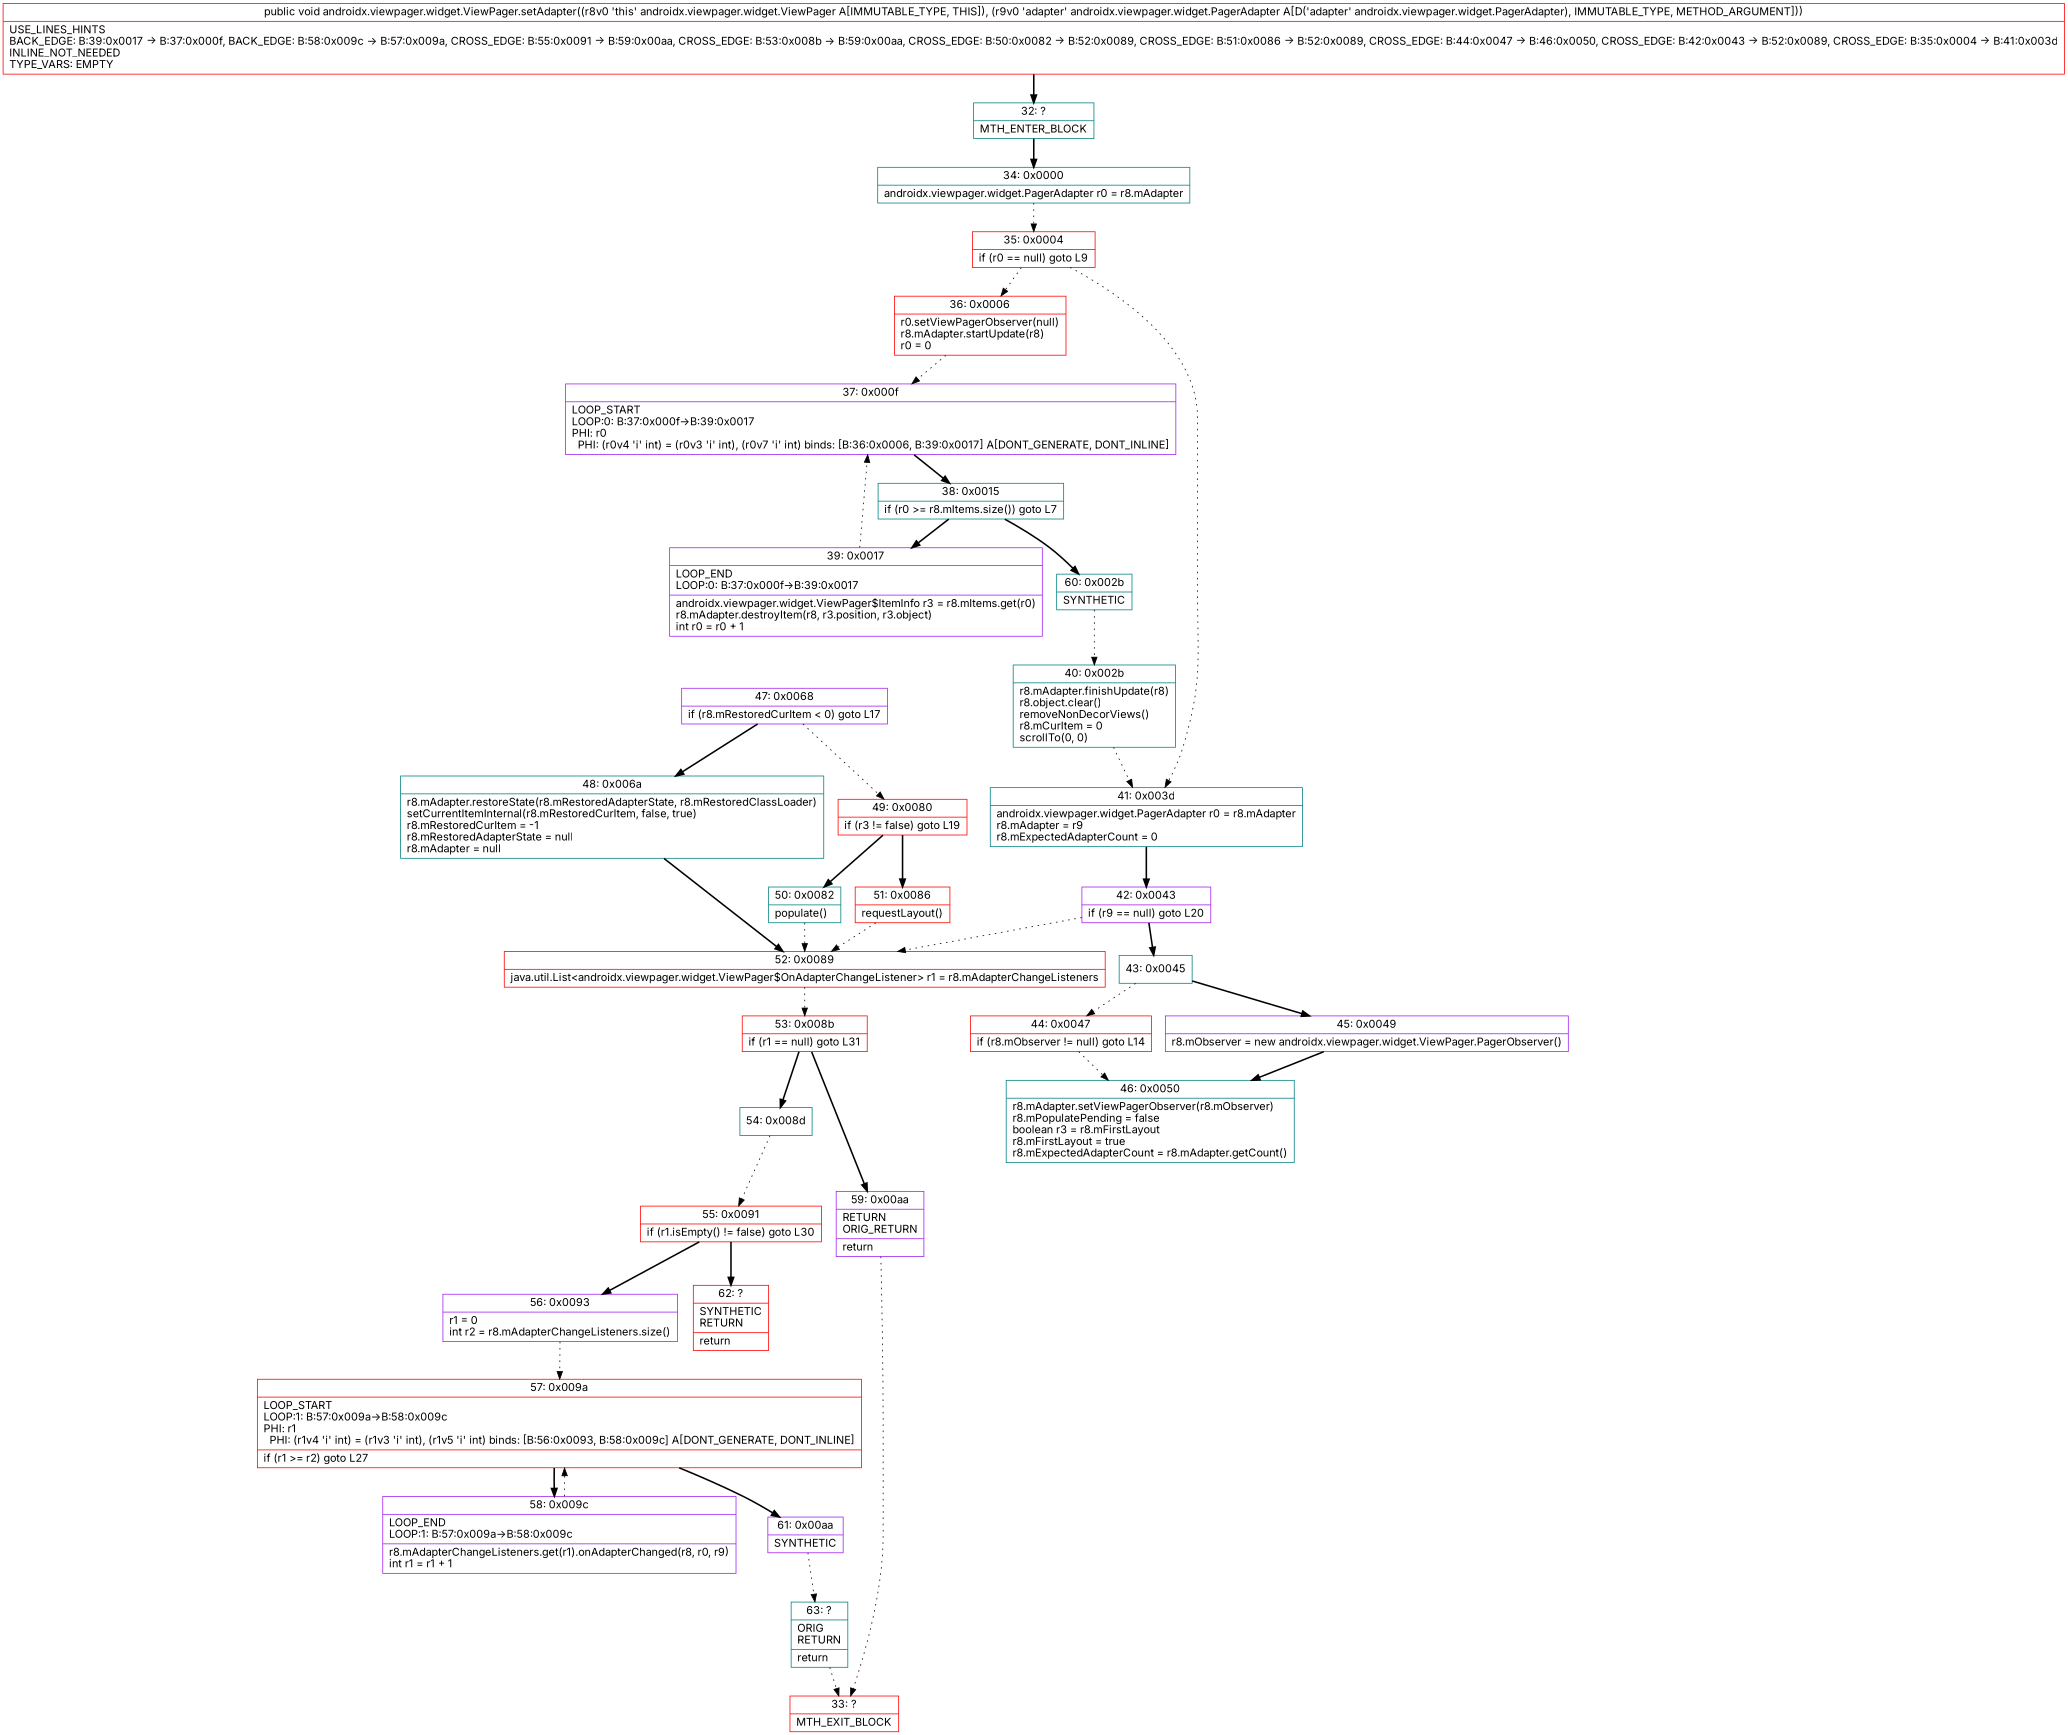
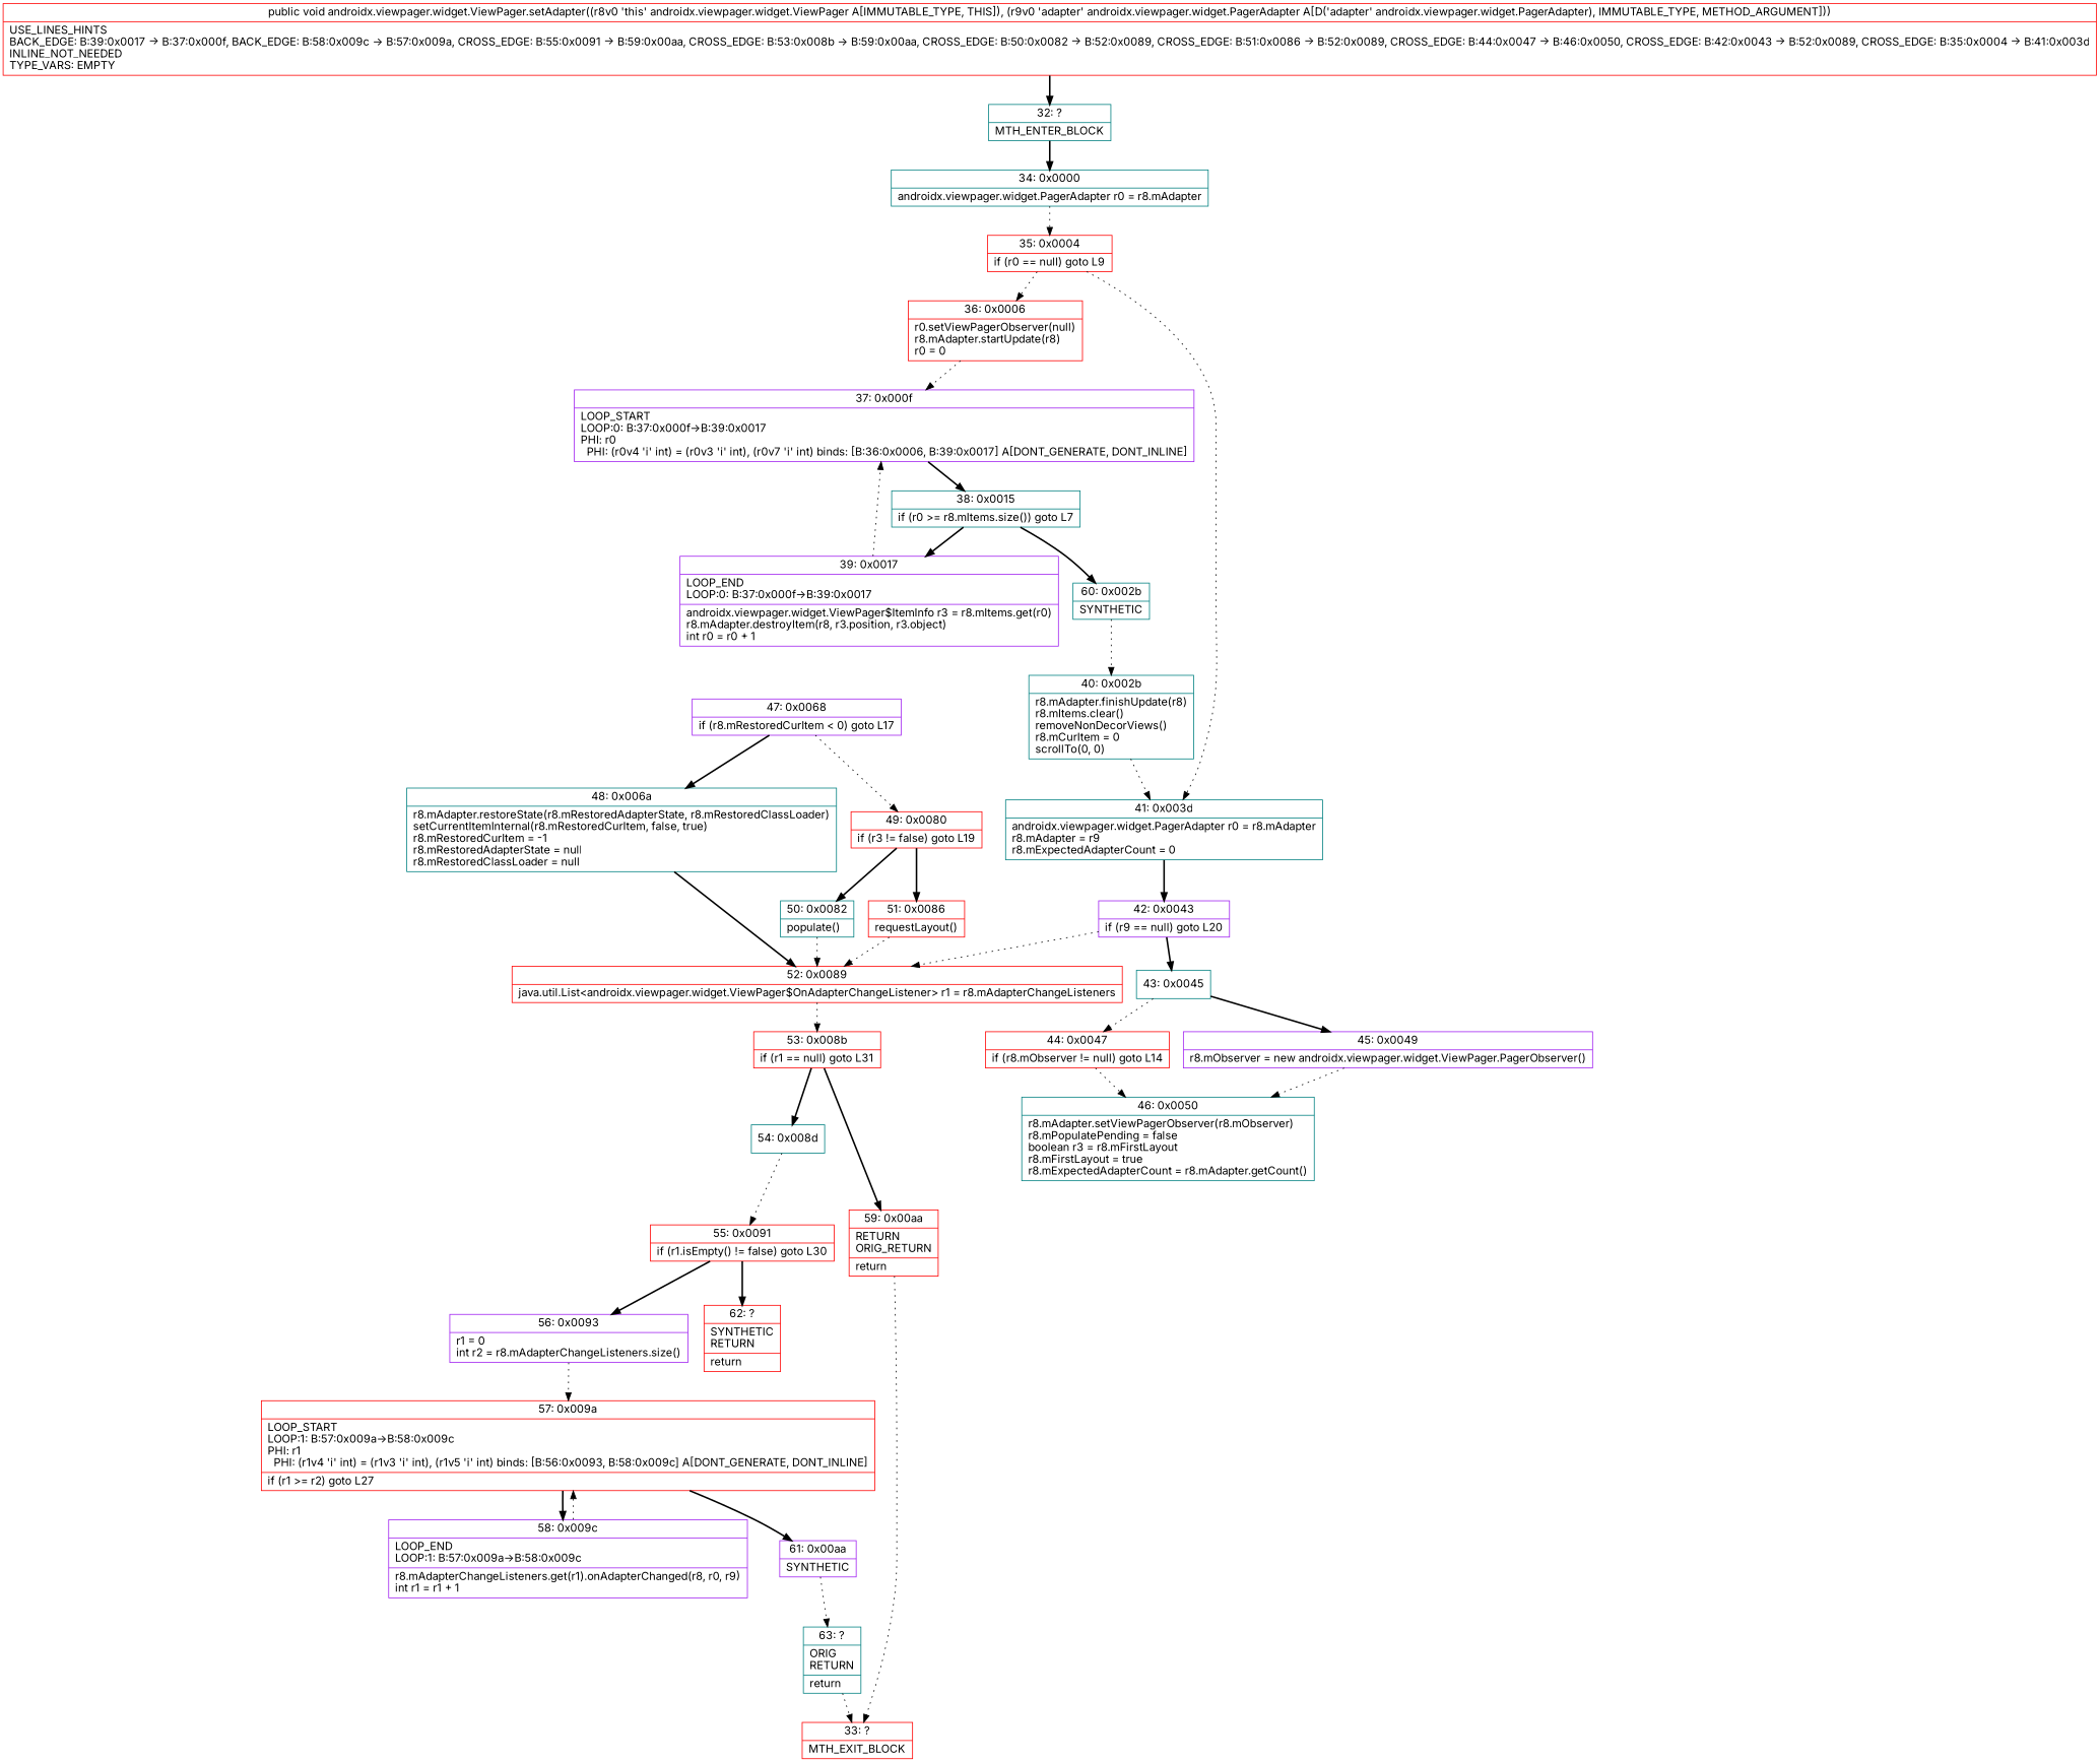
  digraph {
    fontname=Inter
    node [color=red fontname=Inter shape=record]
    edge [fontname=Inter style=dotted]
    n1 [color=teal label="{32\:\ ?|MTH_ENTER_BLOCK\l}"]
    n2 [color=teal label="{34\:\ 0x0000|androidx.viewpager.widget.PagerAdapter r0 = r8.mAdapter\l}"]
    n3 [label="{35\:\ 0x0004|if (r0 == null) goto L9\l}"]
    n4 [label="{36\:\ 0x0006|r0.setViewPagerObserver(null)\lr8.mAdapter.startUpdate(r8)\lr0 = 0\l}"]
    n5 [color=teal label="{41\:\ 0x003d|androidx.viewpager.widget.PagerAdapter r0 = r8.mAdapter\lr8.mAdapter = r9\lr8.mExpectedAdapterCount = 0\l}"]
    n6 [color=purple label="{37\:\ 0x000f|LOOP_START\lLOOP:0: B:37:0x000f\-\>B:39:0x0017\lPHI: r0 \l  PHI: (r0v4 'i' int) = (r0v3 'i' int), (r0v7 'i' int) binds: [B:36:0x0006, B:39:0x0017] A[DONT_GENERATE, DONT_INLINE]\l}"]
    n7 [color=purple label="{42\:\ 0x0043|if (r9 == null) goto L20\l}"]
    n8 [color=teal label="{38\:\ 0x0015|if (r0 \>= r8.mItems.size()) goto L7\l}"]
    n9 [color=purple label="{39\:\ 0x0017|LOOP_END\lLOOP:0: B:37:0x000f\-\>B:39:0x0017\l|androidx.viewpager.widget.ViewPager$ItemInfo r3 = r8.mItems.get(r0)\lr8.mAdapter.destroyItem(r8, r3.position, r3.object)\lint r0 = r0 + 1\l}"]
    n10 [color=teal label="{60\:\ 0x002b|SYNTHETIC\l}"]
-   n11 [color=teal label="{40\:\ 0x002b|r8.mAdapter.finishUpdate(r8)\lr8.object.clear()\lremoveNonDecorViews()\lr8.mCurItem = 0\lscrollTo(0, 0)\l}"]
+   n11 [color=teal label="{40\:\ 0x002b|r8.mAdapter.finishUpdate(r8)\lr8.mItems.clear()\lremoveNonDecorViews()\lr8.mCurItem = 0\lscrollTo(0, 0)\l}"]
    n12 [color=teal label="{43\:\ 0x0045}"]
    n13 [label="{52\:\ 0x0089|java.util.List\<androidx.viewpager.widget.ViewPager$OnAdapterChangeListener\> r1 = r8.mAdapterChangeListeners\l}"]
    n14 [label="{44\:\ 0x0047|if (r8.mObserver != null) goto L14\l}"]
    n15 [color=purple label="{45\:\ 0x0049|r8.mObserver = new androidx.viewpager.widget.ViewPager.PagerObserver()\l}"]
    n16 [label="{53\:\ 0x008b|if (r1 == null) goto L31\l}"]
    n17 [color=teal label="{46\:\ 0x0050|r8.mAdapter.setViewPagerObserver(r8.mObserver)\lr8.mPopulatePending = false\lboolean r3 = r8.mFirstLayout\lr8.mFirstLayout = true\lr8.mExpectedAdapterCount = r8.mAdapter.getCount()\l}"]
    n18 [color=purple label="{47\:\ 0x0068|if (r8.mRestoredCurItem \< 0) goto L17\l}"]
-   n19 [color=teal label="{48\:\ 0x006a|r8.mAdapter.restoreState(r8.mRestoredAdapterState, r8.mRestoredClassLoader)\lsetCurrentItemInternal(r8.mRestoredCurItem, false, true)\lr8.mRestoredCurItem = \-1\lr8.mRestoredAdapterState = null\lr8.mAdapter = null\l}"]
+   n19 [color=teal label="{48\:\ 0x006a|r8.mAdapter.restoreState(r8.mRestoredAdapterState, r8.mRestoredClassLoader)\lsetCurrentItemInternal(r8.mRestoredCurItem, false, true)\lr8.mRestoredCurItem = \-1\lr8.mRestoredAdapterState = null\lr8.mRestoredClassLoader = null\l}"]
    n20 [label="{49\:\ 0x0080|if (r3 != false) goto L19\l}"]
    n21 [color=teal label="{50\:\ 0x0082|populate()\l}"]
    n22 [label="{51\:\ 0x0086|requestLayout()\l}"]
    n23 [color=teal label="{54\:\ 0x008d}"]
-   n24 [color=purple label="{59\:\ 0x00aa|RETURN\lORIG_RETURN\l|return\l}"]
+   n24 [label="{59\:\ 0x00aa|RETURN\lORIG_RETURN\l|return\l}"]
    n25 [label="{55\:\ 0x0091|if (r1.isEmpty() != false) goto L30\l}"]
    n26 [label="{33\:\ ?|MTH_EXIT_BLOCK\l}"]
    n27 [color=purple label="{56\:\ 0x0093|r1 = 0\lint r2 = r8.mAdapterChangeListeners.size()\l}"]
    n28 [label="{62\:\ ?|SYNTHETIC\lRETURN\l|return\l}"]
    n29 [label="{57\:\ 0x009a|LOOP_START\lLOOP:1: B:57:0x009a\-\>B:58:0x009c\lPHI: r1 \l  PHI: (r1v4 'i' int) = (r1v3 'i' int), (r1v5 'i' int) binds: [B:56:0x0093, B:58:0x009c] A[DONT_GENERATE, DONT_INLINE]\l|if (r1 \>= r2) goto L27\l}"]
    n30 [color=purple label="{58\:\ 0x009c|LOOP_END\lLOOP:1: B:57:0x009a\-\>B:58:0x009c\l|r8.mAdapterChangeListeners.get(r1).onAdapterChanged(r8, r0, r9)\lint r1 = r1 + 1\l}"]
    n31 [color=purple label="{61\:\ 0x00aa|SYNTHETIC\l}"]
    n32 [color=teal label="{63\:\ ?|ORIG\lRETURN\l|return\l}"]
    n33 [label="{public void androidx.viewpager.widget.ViewPager.setAdapter((r8v0 'this' androidx.viewpager.widget.ViewPager A[IMMUTABLE_TYPE, THIS]), (r9v0 'adapter' androidx.viewpager.widget.PagerAdapter A[D('adapter' androidx.viewpager.widget.PagerAdapter), IMMUTABLE_TYPE, METHOD_ARGUMENT]))  | USE_LINES_HINTS\lBACK_EDGE: B:39:0x0017 \-\> B:37:0x000f, BACK_EDGE: B:58:0x009c \-\> B:57:0x009a, CROSS_EDGE: B:55:0x0091 \-\> B:59:0x00aa, CROSS_EDGE: B:53:0x008b \-\> B:59:0x00aa, CROSS_EDGE: B:50:0x0082 \-\> B:52:0x0089, CROSS_EDGE: B:51:0x0086 \-\> B:52:0x0089, CROSS_EDGE: B:44:0x0047 \-\> B:46:0x0050, CROSS_EDGE: B:42:0x0043 \-\> B:52:0x0089, CROSS_EDGE: B:35:0x0004 \-\> B:41:0x003d\lINLINE_NOT_NEEDED\lTYPE_VARS: EMPTY\l}"]
    n1 -> n2 [style=bold]
    n2 -> n3
    n3 -> n4
    n3 -> n5
    n4 -> n6
    n5 -> n7 [style=bold]
    n6 -> n8 [style=bold]
    n7 -> n12 [style=bold]
    n7 -> n13
    n8 -> n9 [style=bold]
    n8 -> n10 [style=bold]
    n9 -> n6
    n10 -> n11
    n11 -> n5
    n12 -> n14
    n12 -> n15 [style=bold]
    n13 -> n16
    n14 -> n17
-   n15 -> n17 [style=bold]
+   n15 -> n17
    n16 -> n23 [style=bold]
    n16 -> n24 [style=bold]
    n18 -> n19 [style=bold]
    n18 -> n20
    n19 -> n13 [style=bold]
    n20 -> n21 [style=bold]
    n20 -> n22 [style=bold]
    n21 -> n13
    n22 -> n13
    n23 -> n25
    n24 -> n26
    n25 -> n27 [style=bold]
    n25 -> n28 [style=bold]
    n27 -> n29
    n29 -> n30 [style=bold]
    n29 -> n31 [style=bold]
    n30 -> n29
    n31 -> n32
    n32 -> n26
    n33 -> n1 [style=bold]
  }
